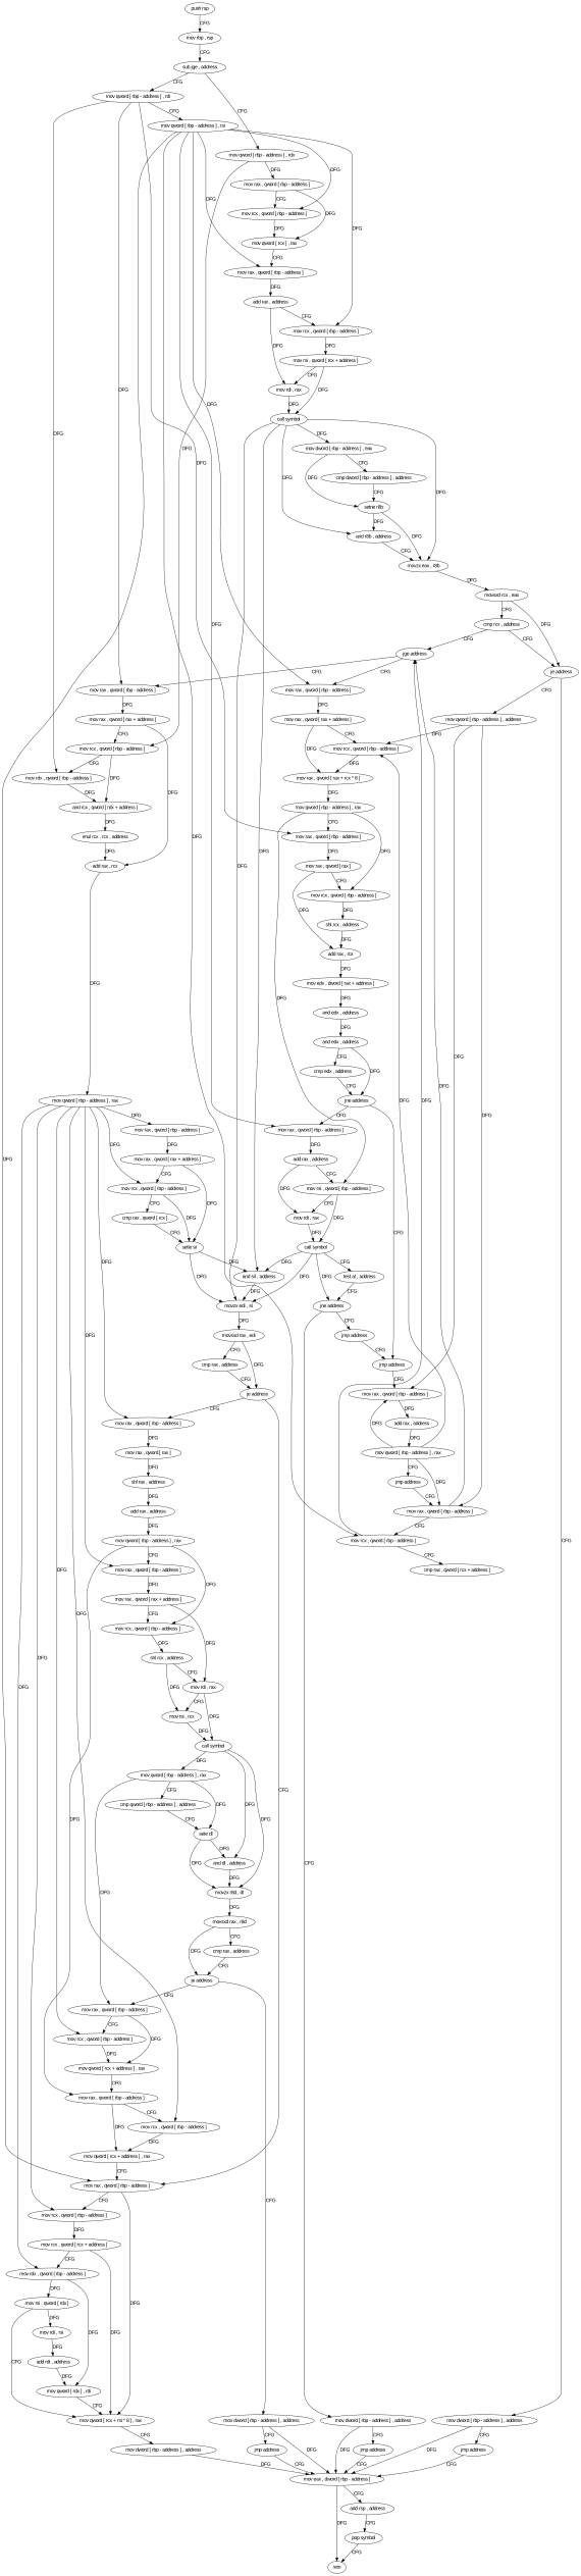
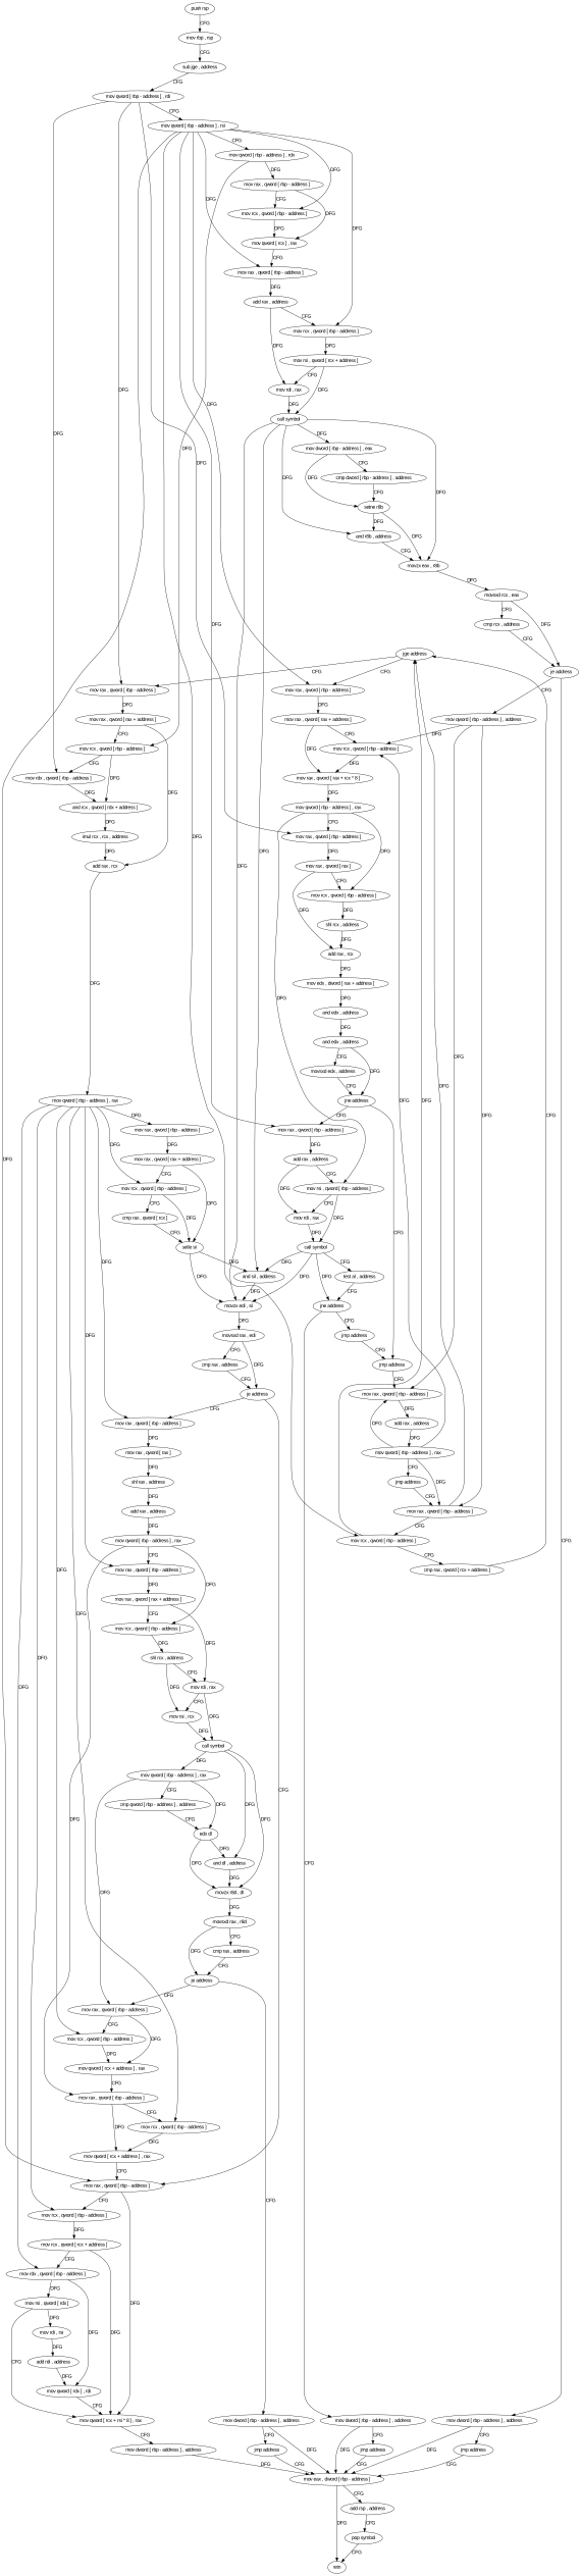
  digraph {
    fontname="Liberation Sans"
    node [fontname="Liberation Sans"]
    edge [fontname="Liberation Sans"]
    n1 [label="push rsp"]
    n2 [label="mov rbp , rsp"]
    n3 [label="sub jge , address"]
    n4 [label="mov qword [ rbp - address ] , rdi"]
    n5 [label="mov qword [ rbp - address ] , rsi"]
    n6 [label="mov rax , qword [ rbp - address ]"]
    n7 [label="mov rdx , qword [ rbp - address ]"]
    n8 [label="mov rax , qword [ rbp - address ]"]
    n9 [label="mov qword [ rbp - address ] , rdx"]
    n10 [label="mov rcx , qword [ rbp - address ]"]
    n11 [label="mov rax , qword [ rbp - address ]"]
    n12 [label="mov rcx , qword [ rbp - address ]"]
    n13 [label="mov rax , qword [ rbp - address ]"]
    n14 [label="mov rax , qword [ rbp - address ]"]
    n15 [label="mov rax , qword [ rbp - address ]"]
    n16 [label="mov rcx , qword [ rbp - address ]"]
    n17 [label="mov rax , qword [ rax + address ]"]
    n18 [label="and rcx , qword [ rdx + address ]"]
    n19 [label="mov rax , qword [ rax ]"]
    n20 [label="mov rax , qword [ rbp - address ]"]
    n21 [label="mov rcx , qword [ rbp - address ]"]
    n22 [label="mov qword [ rcx ] , rax"]
    n23 [label="add rax , address"]
    n24 [label="mov rsi , qword [ rcx + address ]"]
    n25 [label="mov rcx , qword [ rbp - address ]"]
    n26 [label="mov qword [ rcx + rsi * 8 ] , rax"]
    n27 [label="mov rax , qword [ rax + address ]"]
    n28 [label="add rax , address"]
    n29 [label="jge address"]
    n30 [label="cmp rax , qword [ rcx + address ]"]
    n31 [label="mov rdi , rax"]
    n32 [label="call symbol"]
    n33 [label="mov dword [ rbp - address ] , eax"]
    n34 [label="and r8b , address"]
    n35 [label="movzx eax , r8b"]
    n36 [label="and sil , address"]
    n37 [label="movzx edi , sil"]
    n38 [label="cmp dword [ rbp - address ] , address"]
    n39 [label="setne r8b"]
    n40 [label="movsxd rcx , eax"]
    n41 [label="movsxd rax , edi"]
    n42 [label="cmp rcx , address"]
    n43 [label="je address"]
    n44 [label="mov qword [ rbp - address ] , address"]
    n45 [label="mov dword [ rbp - address ] , address"]
    n46 [label="mov rax , qword [ rbp - address ]"]
    n47 [label="mov rcx , qword [ rbp - address ]"]
    n48 [label="mov rax , qword [ rbp - address ]"]
    n49 [label="jmp address"]
    n50 [label="mov eax , dword [ rbp - address ]"]
    n51 [label="mov rax , qword [ rax + rcx * 8 ]"]
    n52 [label="add rax , address"]
    n53 [label="add rsp , address"]
    n54 [label=retn]
    n55 [label="pop symbol"]
    n56 [label="add rax , rcx"]
    n57 [label="mov qword [ rbp - address ] , rax"]
    n58 [label="imul rcx , rcx , address"]
    n59 [label="mov rax , qword [ rbp - address ]"]
    n60 [label="mov rcx , qword [ rbp - address ]"]
    n61 [label="mov rax , qword [ rbp - address ]"]
    n62 [label="mov rdx , qword [ rbp - address ]"]
    n63 [label="mov rax , qword [ rbp - address ]"]
    n64 [label="mov rcx , qword [ rbp - address ]"]
    n65 [label="mov rcx , qword [ rbp - address ]"]
    n66 [label="mov rax , qword [ rax + address ]"]
    n67 [label="setle sil"]
    n68 [label="cmp rax , qword [ rcx ]"]
    n69 [label="mov rax , qword [ rax ]"]
    n70 [label="mov rcx , qword [ rcx + address ]"]
    n71 [label="mov rsi , qword [ rdx ]"]
    n72 [label="mov qword [ rdx ] , rdi"]
    n73 [label="mov rax , qword [ rax + address ]"]
    n74 [label="mov qword [ rcx + address ] , rax"]
    n75 [label="mov qword [ rcx + address ] , rax"]
    n76 [label="cmp rax , address"]
    n77 [label="je address"]
    n78 [label="mov dword [ rbp - address ] , address"]
    n79 [label="shl rax , address"]
    n80 [label="mov qword [ rbp - address ] , rax"]
    n81 [label="mov rcx , qword [ rbp - address ]"]
    n82 [label="mov rsi , qword [ rbp - address ]"]
    n83 [label="shl rcx , address"]
    n84 [label="mov rdi , rax"]
    n85 [label="call symbol"]
    n86 [label="add rax , rcx"]
    n87 [label="mov edx , dword [ rax + address ]"]
    n88 [label="and edx , address"]
    n89 [label="and edx , address"]
-   n90 [label="cmp edx , address"]
+   n90 [label="movsxd edx , address"]
    n91 [label="jne address"]
    n92 [label="jmp address"]
    n93 [label="mov rdi , rsi"]
    n94 [label="add rdi , address"]
    n95 [label="add rax , address"]
    n96 [label="mov qword [ rbp - address ] , rax"]
    n97 [label="mov rcx , qword [ rbp - address ]"]
    n98 [label="mov rax , qword [ rbp - address ]"]
    n99 [label="shl rcx , address"]
    n100 [label="mov rdi , rax"]
    n101 [label="mov rsi , rcx"]
    n102 [label="call symbol"]
    n103 [label="mov qword [ rbp - address ] , rax"]
    n104 [label="and dl , address"]
    n105 [label="movzx r8d , dl"]
    n106 [label="cmp qword [ rbp - address ] , address"]
-   n107 [label="sete dl"]
+   n107 [label="edx dl"]
    n108 [label="mov rax , qword [ rbp - address ]"]
    n109 [label="movsxd rax , r8d"]
    n110 [label="cmp rax , address"]
    n111 [label="je address"]
    n112 [label="mov dword [ rbp - address ] , address"]
    n113 [label="jmp address"]
    n114 [label="mov qword [ rbp - address ] , rax"]
    n115 [label="test al , address"]
    n116 [label="jne address"]
    n117 [label="jmp address"]
    n118 [label="mov dword [ rbp - address ] , address"]
    n119 [label="jmp address"]
    n120 [label="jmp address"]
    n1 -> n2 [label=CFG]
    n2 -> n3 [label=CFG]
    n3 -> n4 [label=CFG]
    n4 -> n5 [label=CFG]
    n4 -> n6 [label=DFG]
    n4 -> n7 [label=DFG]
    n4 -> n8 [label=DFG]
-   n3 -> n9 [label=CFG]
+   n5 -> n9 [label=CFG]
    n5 -> n10 [label=DFG]
    n5 -> n11 [label=DFG]
    n5 -> n12 [label=DFG]
    n5 -> n13 [label=DFG]
    n5 -> n14 [label=DFG]
    n5 -> n15 [label=DFG]
    n5 -> n16 [label=DFG]
    n6 -> n17 [label=DFG]
    n7 -> n18 [label=DFG]
    n8 -> n19 [label=DFG]
    n9 -> n20 [label=DFG]
    n9 -> n21 [label=DFG]
    n10 -> n22 [label=DFG]
    n11 -> n23 [label=DFG]
    n12 -> n24 [label=DFG]
    n13 -> n25 [label=CFG]
    n13 -> n26 [label=DFG]
    n14 -> n27 [label=DFG]
    n15 -> n28 [label=DFG]
    n16 -> n29 [label=DFG]
    n16 -> n30 [label=CFG]
    n17 -> n21 [label=CFG]
    n17 -> n56 [label=DFG]
    n18 -> n58 [label=DFG]
    n19 -> n81 [label=CFG]
    n19 -> n86 [label=DFG]
    n20 -> n10 [label=CFG]
    n20 -> n22 [label=DFG]
    n21 -> n7 [label=CFG]
    n21 -> n18 [label=DFG]
    n22 -> n11 [label=CFG]
    n23 -> n12 [label=CFG]
    n23 -> n31 [label=DFG]
    n24 -> n31 [label=CFG]
    n24 -> n32 [label=DFG]
    n25 -> n70 [label=DFG]
    n26 -> n78 [label=CFG]
    n27 -> n47 [label=CFG]
    n27 -> n51 [label=DFG]
    n28 -> n82 [label=CFG]
    n28 -> n84 [label=DFG]
    n29 -> n6 [label=CFG]
    n29 -> n14 [label=CFG]
-   n42 -> n29 [label=CFG]
+   n30 -> n29 [label=CFG]
    n31 -> n32 [label=DFG]
    n32 -> n33 [label=DFG]
    n32 -> n34 [label=DFG]
    n32 -> n35 [label=DFG]
    n32 -> n36 [label=DFG]
    n32 -> n37 [label=DFG]
    n33 -> n38 [label=CFG]
    n33 -> n39 [label=DFG]
    n34 -> n35 [label=CFG]
    n35 -> n40 [label=DFG]
    n36 -> n37 [label=DFG]
    n37 -> n41 [label=DFG]
    n38 -> n39 [label=CFG]
    n39 -> n34 [label=DFG]
    n39 -> n35 [label=DFG]
    n40 -> n42 [label=CFG]
    n40 -> n43 [label=DFG]
    n41 -> n76 [label=CFG]
    n41 -> n77 [label=DFG]
    n42 -> n43 [label=CFG]
    n43 -> n44 [label=CFG]
    n43 -> n45 [label=CFG]
    n44 -> n46 [label=DFG]
    n44 -> n47 [label=DFG]
    n44 -> n48 [label=DFG]
    n45 -> n49 [label=CFG]
    n45 -> n50 [label=DFG]
    n46 -> n16 [label=CFG]
    n46 -> n29 [label=DFG]
    n47 -> n51 [label=DFG]
    n48 -> n52 [label=DFG]
    n49 -> n50 [label=CFG]
    n50 -> n53 [label=CFG]
    n50 -> n54 [label=DFG]
    n51 -> n80 [label=DFG]
    n52 -> n114 [label=DFG]
    n53 -> n55 [label=CFG]
    n55 -> n54 [label=CFG]
    n56 -> n57 [label=DFG]
    n57 -> n25 [label=DFG]
    n57 -> n59 [label=DFG]
    n57 -> n60 [label=DFG]
    n57 -> n61 [label=DFG]
    n57 -> n62 [label=DFG]
    n57 -> n63 [label=DFG]
    n57 -> n64 [label=DFG]
    n57 -> n65 [label=DFG]
    n58 -> n56 [label=DFG]
    n59 -> n66 [label=DFG]
    n60 -> n67 [label=DFG]
    n60 -> n68 [label=CFG]
    n61 -> n69 [label=DFG]
    n62 -> n71 [label=DFG]
    n62 -> n72 [label=DFG]
    n63 -> n73 [label=DFG]
    n64 -> n74 [label=DFG]
    n65 -> n75 [label=DFG]
    n66 -> n60 [label=CFG]
    n66 -> n67 [label=DFG]
    n67 -> n36 [label=DFG]
    n67 -> n37 [label=DFG]
    n68 -> n67 [label=CFG]
    n69 -> n79 [label=DFG]
    n70 -> n26 [label=DFG]
    n70 -> n62 [label=CFG]
    n71 -> n26 [label=CFG]
    n71 -> n93 [label=DFG]
    n72 -> n26 [label=CFG]
    n73 -> n97 [label=CFG]
    n73 -> n100 [label=DFG]
    n74 -> n98 [label=CFG]
    n75 -> n13 [label=CFG]
    n76 -> n77 [label=CFG]
    n77 -> n13 [label=CFG]
    n77 -> n61 [label=CFG]
    n78 -> n50 [label=DFG]
    n79 -> n95 [label=DFG]
    n80 -> n8 [label=CFG]
    n80 -> n81 [label=DFG]
    n80 -> n82 [label=DFG]
    n81 -> n83 [label=DFG]
    n82 -> n84 [label=CFG]
    n82 -> n85 [label=DFG]
    n83 -> n86 [label=DFG]
    n84 -> n85 [label=DFG]
    n85 -> n36 [label=DFG]
    n85 -> n37 [label=DFG]
    n85 -> n115 [label=CFG]
    n85 -> n116 [label=DFG]
    n86 -> n87 [label=DFG]
    n87 -> n88 [label=DFG]
    n88 -> n89 [label=DFG]
    n89 -> n90 [label=CFG]
    n89 -> n91 [label=DFG]
    n90 -> n91 [label=CFG]
    n91 -> n15 [label=CFG]
    n91 -> n92 [label=CFG]
    n92 -> n48 [label=CFG]
    n93 -> n94 [label=DFG]
    n94 -> n72 [label=DFG]
    n95 -> n96 [label=DFG]
    n96 -> n63 [label=CFG]
    n96 -> n97 [label=DFG]
    n96 -> n98 [label=DFG]
    n97 -> n99 [label=DFG]
    n98 -> n65 [label=CFG]
    n98 -> n75 [label=DFG]
    n99 -> n100 [label=CFG]
    n99 -> n101 [label=DFG]
    n100 -> n101 [label=CFG]
    n100 -> n102 [label=DFG]
    n101 -> n102 [label=DFG]
    n102 -> n103 [label=DFG]
    n102 -> n104 [label=DFG]
    n102 -> n105 [label=DFG]
    n103 -> n106 [label=CFG]
    n103 -> n107 [label=DFG]
    n103 -> n108 [label=DFG]
    n104 -> n105 [label=DFG]
    n105 -> n109 [label=DFG]
    n106 -> n107 [label=CFG]
    n107 -> n104 [label=DFG]
    n107 -> n105 [label=DFG]
    n108 -> n64 [label=CFG]
    n108 -> n74 [label=DFG]
    n109 -> n110 [label=CFG]
    n109 -> n111 [label=DFG]
    n110 -> n111 [label=CFG]
    n111 -> n108 [label=CFG]
    n111 -> n112 [label=CFG]
    n112 -> n50 [label=DFG]
    n112 -> n113 [label=CFG]
    n113 -> n50 [label=CFG]
    n114 -> n46 [label=DFG]
    n114 -> n47 [label=DFG]
    n114 -> n48 [label=DFG]
    n114 -> n120 [label=CFG]
    n115 -> n116 [label=CFG]
    n116 -> n117 [label=CFG]
    n116 -> n118 [label=CFG]
    n117 -> n92 [label=CFG]
    n118 -> n50 [label=DFG]
    n118 -> n119 [label=CFG]
    n119 -> n50 [label=CFG]
    n120 -> n46 [label=CFG]
  }
